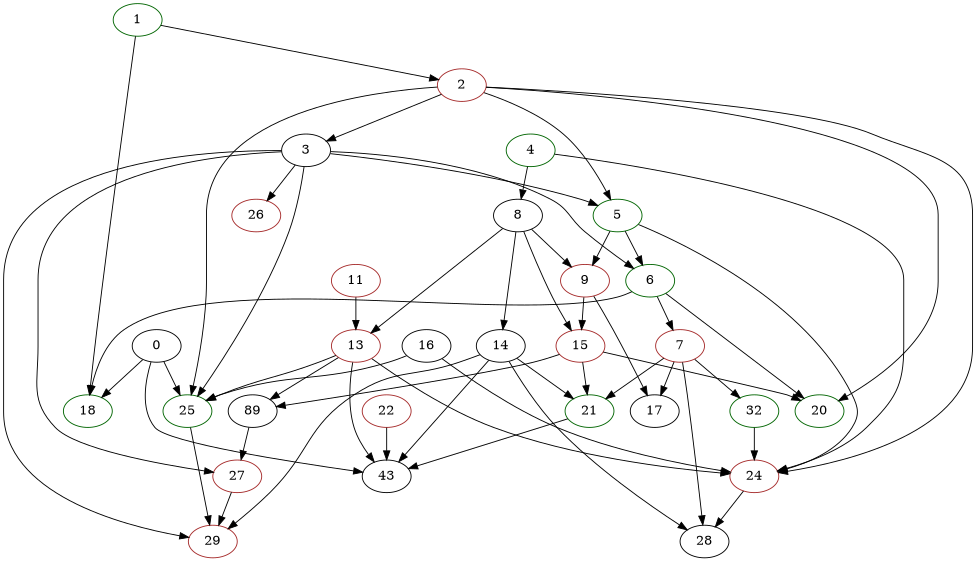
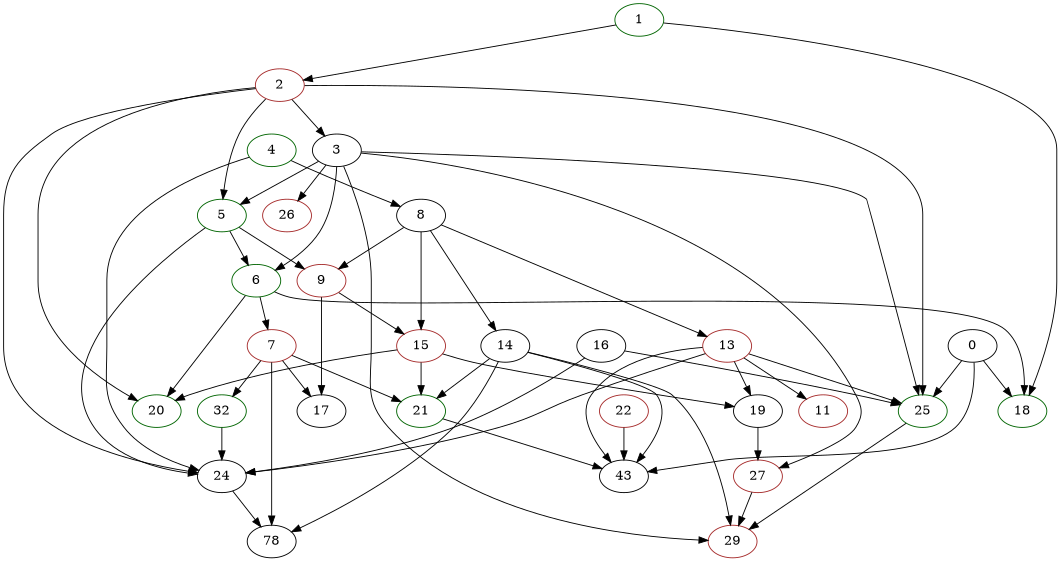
  digraph {
    "Duplicate states"=0
    GraphType=Random
    "Max states in OPEN"=0
    Modes="120000ms; topo-ordered tasks, ; Pruning: task equivalence, fixed order ready list, ; F-value: ; Optimisation: best schedule length (SL) optimisation on equal, "
    NumberOfTasks=30
    "Pruned using list schedule length"=2253320
    "States removed from OPEN"=0
    TargetSystem="Homogeneous-2"
    "Time to schedule (ms)"=16896
    "Total idle time"=4
    "Total schedule length"=1964
    "Total sequential time"=3912
    "Total states created"=95020795
    node [Processor=1 "Start time"=0 Weight=107 color=brown]
    edge [Weight=10]
    1 ["Finish time"=255 Processor=0 "Start time"=170 Weight=85 color=darkgreen]
    2 ["Finish time"=447 Processor=0 "Start time"=255 Weight=192]
    18 ["Finish time"=1323 Processor=0 "Start time"=1195 Weight=128 color=darkgreen]
    3 ["Finish time"=639 Processor=0 "Start time"=447 Weight=192 color=black]
    5 ["Finish time"=703 Processor=0 "Start time"=639 Weight=64 color=darkgreen]
-   24 ["Finish time"=1802 "Start time"=1588 Weight=214]
+   24 ["Finish time"=1802 "Start time"=1588 Weight=214 color=black]
    25 ["Finish time"=942 "Start time"=899 Weight=43 color=darkgreen]
    20 ["Finish time"=1387 Processor=0 "Start time"=1323 Weight=64 color=darkgreen]
    6 ["Finish time"=1049 "Start time"=942 color=darkgreen]
    27 ["Finish time"=1900 Processor=0 "Start time"=1729 Weight=171]
    26 ["Finish time"=792 "Start time"=642 Weight=150]
    29 ["Finish time"=1964 Processor=0 "Start time"=1900 Weight=64]
    9 ["Finish time"=810 Processor=0 "Start time"=703]
-   28 ["Finish time"=1952 "Start time"=1802 Weight=150 color=black]
+   28 ["Finish time"=1952 "Start time"=1802 Weight=150 color=black label=78]
    21 ["Finish time"=1545 "Start time"=1331 Weight=214 color=darkgreen]
    n16 ["Finish time"=1588 "Start time"=1545 Weight=43 color=black label=43]
    7 ["Finish time"=1327 "Start time"=1220]
    15 ["Finish time"=1024 Processor=0 "Start time"=810 Weight=214]
    17 ["Finish time"=1729 Processor=0 "Start time"=1515 Weight=214 color=black]
    n20 ["Finish time"=1515 Processor=0 "Start time"=1387 Weight=128 color=darkgreen label=32]
    4 ["Finish time"=150 "Start time"=43 color=darkgreen]
    8 ["Finish time"=428 "Start time"=321 color=black]
    13 ["Finish time"=899 "Start time"=792]
    14 ["Finish time"=642 "Start time"=428 Weight=214 color=black]
    11 ["Finish time"=321 "Start time"=150 Weight=171]
-   19 ["Finish time"=1220 "Start time"=1049 Weight=171 color=black label=89]
+   19 ["Finish time"=1220 "Start time"=1049 Weight=171 color=black]
    16 ["Finish time"=170 Processor=0 "Start time"=85 Weight=85 color=black]
    0 ["Finish time"=43 Weight=43 color=black]
    22 ["Finish time"=85 Processor=0 Weight=85]
    1 -> 2
    1 -> 18 [Weight=9]
    2 -> 3 [Weight=3]
    2 -> 5 [Weight=5]
    2 -> 24 [Weight=4]
    2 -> 25 [Weight=5]
    2 -> 20
    3 -> 5
    3 -> 25 [Weight=6]
    3 -> 6 [Weight=8]
    3 -> 27 [Weight=5]
    3 -> 26 [Weight=3]
    3 -> 29 [Weight=3]
    5 -> 24
    5 -> 6 [Weight=7]
    5 -> 9 [Weight=6]
    24 -> 28 [Weight=3]
    25 -> 29 [Weight=4]
    6 -> 18 [Weight=6]
    6 -> 20 [Weight=2]
    6 -> 7 [Weight=9]
    27 -> 29 [Weight=5]
    9 -> 15 [Weight=2]
    9 -> 17 [Weight=2]
    21 -> n16 [Weight=3]
    7 -> 28 [Weight=6]
    7 -> 21 [Weight=5]
    7 -> 17 [Weight=4]
    7 -> n20
    15 -> 20 [Weight=7]
    15 -> 21 [Weight=9]
    15 -> 19 [Weight=7]
    n20 -> 24 [Weight=2]
    4 -> 24 [Weight=2]
    4 -> 8 [Weight=3]
    8 -> 9 [Weight=3]
    8 -> 15
    8 -> 13 [Weight=9]
    8 -> 14 [Weight=8]
    13 -> 24 [Weight=3]
    13 -> 25
    13 -> n16 [Weight=7]
    13 -> 19
    14 -> 29
    14 -> 28 [Weight=4]
    14 -> 21 [Weight=8]
    14 -> n16 [Weight=6]
-   11 -> 13 [Weight=2]
+   13 -> 11 [Weight=2]
    19 -> 27 [Weight=8]
    16 -> 24 [Weight=6]
    16 -> 25
    0 -> 18 [Weight=6]
    0 -> 25
    0 -> n16
    22 -> n16 [Weight=7]
  }
